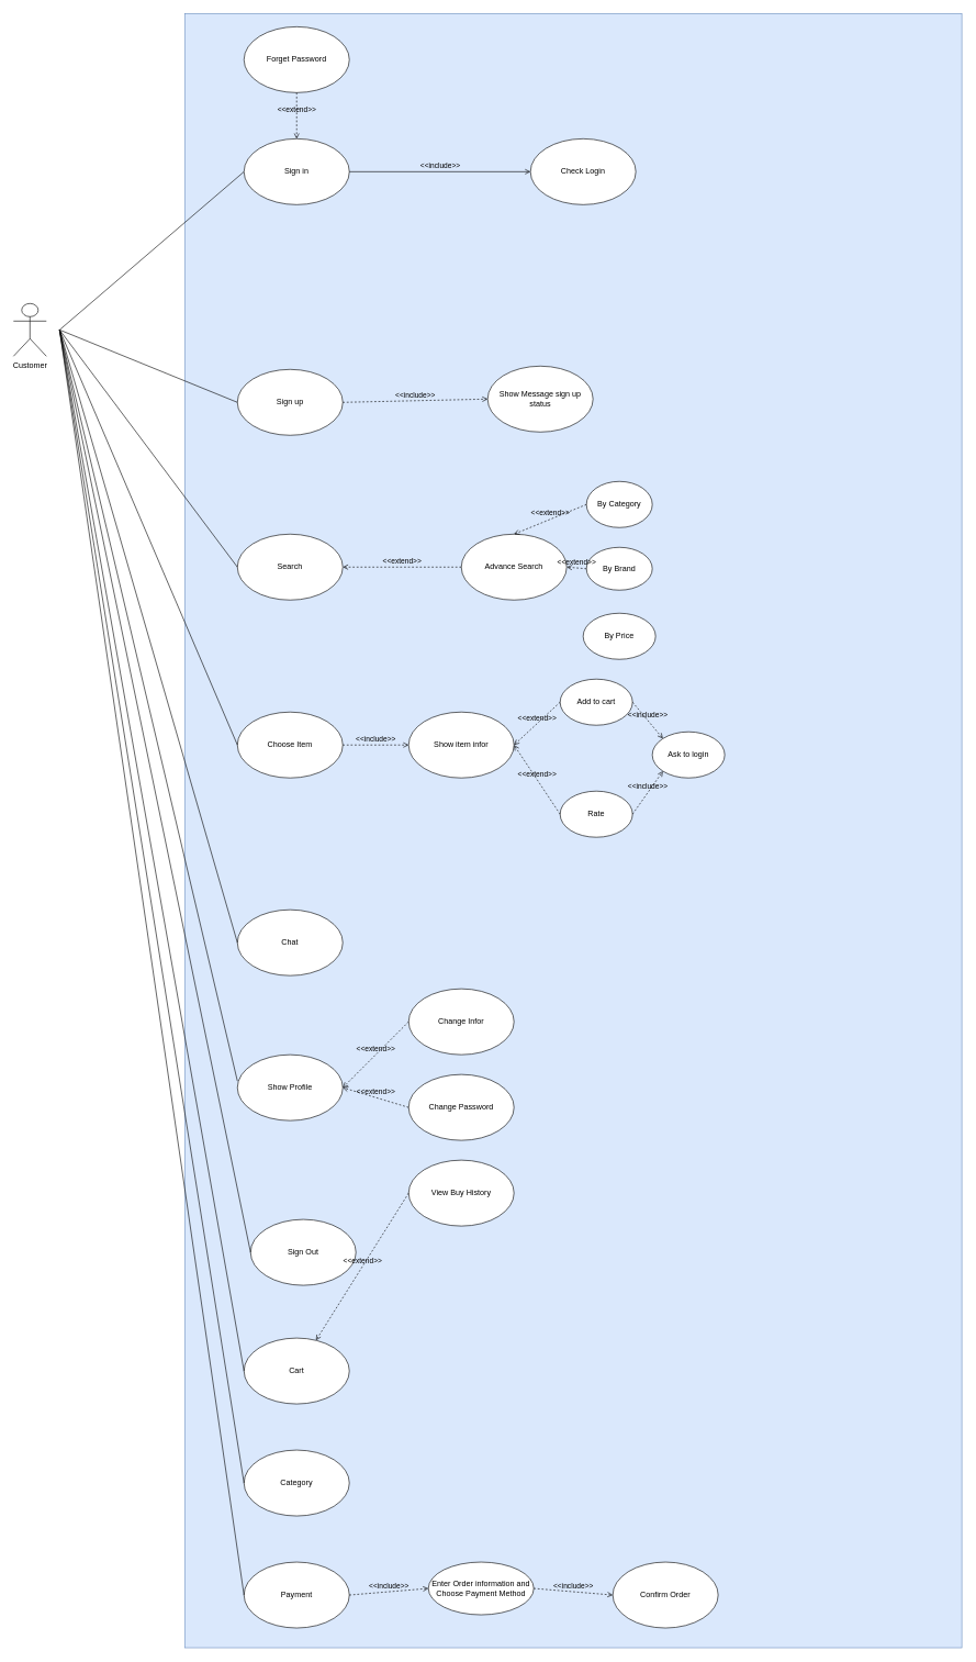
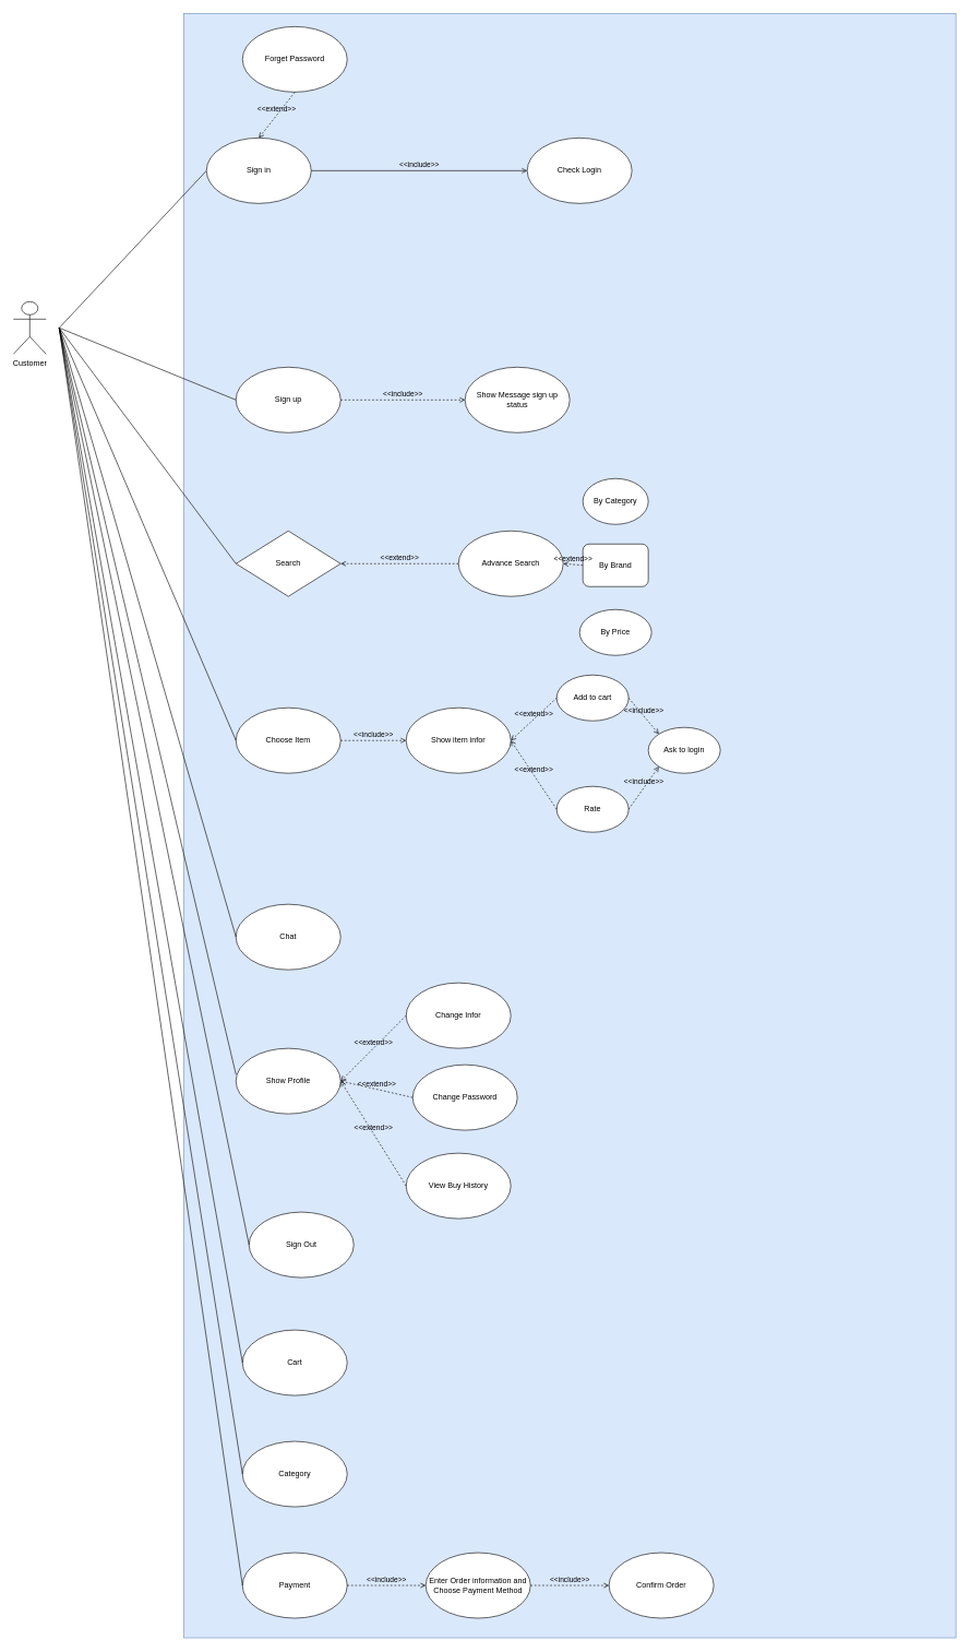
  <mxCell id="0" />
  <mxCell id="1" parent="0" />
  <mxCell id="2" value="" style="rounded=0;whiteSpace=wrap;html=1;strokeColor=#6c8ebf;fillColor=#dae8fc;" parent="1" vertex="1"><mxGeometry x="280" y="20" width="1180" height="2480" as="geometry" /></mxCell>
  <mxCell id="3" value="Customer" style="shape=umlActor;verticalLabelPosition=bottom;verticalAlign=top;html=1;" parent="1" vertex="1"><mxGeometry x="20" y="460" width="50" height="80" as="geometry" /></mxCell>
  <mxCell id="4" value="" style="endArrow=none;html=1;entryX=0;entryY=0.5;entryDx=0;entryDy=0;" parent="1" target="51" edge="1"><mxGeometry width="50" height="50" relative="1" as="geometry"><mxPoint x="90" y="500" as="sourcePoint" /><mxPoint x="370" y="310" as="targetPoint" /></mxGeometry></mxCell>
  <mxCell id="5" value="Sign up" style="ellipse;whiteSpace=wrap;html=1;" parent="1" vertex="1"><mxGeometry x="360" y="560" width="160" height="100" as="geometry" /></mxCell>
  <mxCell id="6" value="" style="endArrow=none;html=1;entryX=0;entryY=0.5;entryDx=0;entryDy=0;" parent="1" target="5" edge="1"><mxGeometry width="50" height="50" relative="1" as="geometry"><mxPoint x="90" y="500" as="sourcePoint" /><mxPoint x="370" y="510" as="targetPoint" /></mxGeometry></mxCell>
- <mxCell id="7" value="Search" style="ellipse;whiteSpace=wrap;html=1;" parent="1" vertex="1"><mxGeometry x="360" y="810" width="160" height="100" as="geometry" /></mxCell>
+ <mxCell id="7" value="Search" style="rhombus;whiteSpace=wrap;html=1;" parent="1" vertex="1"><mxGeometry x="360" y="810" width="160" height="100" as="geometry" /></mxCell>
  <mxCell id="8" value="Choose Item" style="ellipse;whiteSpace=wrap;html=1;" parent="1" vertex="1"><mxGeometry x="360" y="1080" width="160" height="100" as="geometry" /></mxCell>
  <mxCell id="9" value="Show Profile" style="ellipse;whiteSpace=wrap;html=1;" parent="1" vertex="1"><mxGeometry x="360" y="1600" width="160" height="100" as="geometry" /></mxCell>
  <mxCell id="10" value="Sign Out" style="ellipse;whiteSpace=wrap;html=1;" parent="1" vertex="1"><mxGeometry x="380" y="1850" width="160" height="100" as="geometry" /></mxCell>
- <mxCell id="11" value="Show Message sign up status" style="ellipse;whiteSpace=wrap;html=1;" parent="1" vertex="1"><mxGeometry x="740" y="555" width="160" height="100" as="geometry" /></mxCell>
+ <mxCell id="11" value="Show Message sign up status" style="ellipse;whiteSpace=wrap;html=1;" parent="1" vertex="1"><mxGeometry x="710" y="560" width="160" height="100" as="geometry" /></mxCell>
  <mxCell id="12" value="&amp;lt;&amp;lt;include&amp;gt;&amp;gt;" style="html=1;verticalAlign=bottom;labelBackgroundColor=none;endArrow=open;endFill=0;dashed=1;exitX=1;exitY=0.5;exitDx=0;exitDy=0;entryX=0;entryY=0.5;entryDx=0;entryDy=0;" parent="1" source="5" target="11" edge="1"><mxGeometry width="160" relative="1" as="geometry"><mxPoint x="530" y="350" as="sourcePoint" /><mxPoint x="720" y="350" as="targetPoint" /></mxGeometry></mxCell>
  <mxCell id="13" value="Advance Search" style="ellipse;whiteSpace=wrap;html=1;" parent="1" vertex="1"><mxGeometry x="700" y="810" width="160" height="100" as="geometry" /></mxCell>
  <mxCell id="14" value="&amp;lt;&amp;lt;extend&amp;gt;&amp;gt;" style="html=1;verticalAlign=bottom;labelBackgroundColor=none;endArrow=open;endFill=0;dashed=1;exitX=0;exitY=0.5;exitDx=0;exitDy=0;entryX=1;entryY=0.5;entryDx=0;entryDy=0;" parent="1" source="13" target="7" edge="1"><mxGeometry width="160" relative="1" as="geometry"><mxPoint x="450" y="540" as="sourcePoint" /><mxPoint x="450" y="570" as="targetPoint" /></mxGeometry></mxCell>
  <mxCell id="15" value="By Category" style="ellipse;whiteSpace=wrap;html=1;" parent="1" vertex="1"><mxGeometry x="890" y="730" width="100" height="70" as="geometry" /></mxCell>
- <mxCell id="16" value="By Brand" style="ellipse;whiteSpace=wrap;html=1;" parent="1" vertex="1"><mxGeometry x="890" y="830" width="100" height="65" as="geometry" /></mxCell>
+ <mxCell id="16" value="By Brand" style="whiteSpace=wrap;html=1;rounded=1;" parent="1" vertex="1"><mxGeometry x="890" y="830" width="100" height="65" as="geometry" /></mxCell>
  <mxCell id="17" value="By Price" style="ellipse;whiteSpace=wrap;html=1;" parent="1" vertex="1"><mxGeometry x="885" y="930" width="110" height="70" as="geometry" /></mxCell>
- <mxCell id="18" value="&amp;lt;&amp;lt;extend&amp;gt;&amp;gt;" style="html=1;verticalAlign=bottom;labelBackgroundColor=none;endArrow=open;endFill=0;dashed=1;exitX=0;exitY=0.5;exitDx=0;exitDy=0;entryX=0.5;entryY=0;entryDx=0;entryDy=0;" parent="1" source="15" target="13" edge="1"><mxGeometry width="160" relative="1" as="geometry"><mxPoint x="710" y="870" as="sourcePoint" /><mxPoint x="530" y="870" as="targetPoint" /></mxGeometry></mxCell>
  <mxCell id="19" value="&amp;lt;&amp;lt;extend&amp;gt;&amp;gt;" style="html=1;verticalAlign=bottom;labelBackgroundColor=none;endArrow=open;endFill=0;dashed=1;exitX=0;exitY=0.5;exitDx=0;exitDy=0;" parent="1" source="16" edge="1"><mxGeometry width="160" relative="1" as="geometry"><mxPoint x="720" y="880" as="sourcePoint" /><mxPoint x="860" y="860" as="targetPoint" /></mxGeometry></mxCell>
  <mxCell id="20" value="" style="endArrow=none;html=1;entryX=0;entryY=0.5;entryDx=0;entryDy=0;" parent="1" target="7" edge="1"><mxGeometry width="50" height="50" relative="1" as="geometry"><mxPoint x="90" y="500" as="sourcePoint" /><mxPoint x="370" y="620" as="targetPoint" /></mxGeometry></mxCell>
  <mxCell id="21" value="Show item infor" style="ellipse;whiteSpace=wrap;html=1;" parent="1" vertex="1"><mxGeometry x="620" y="1080" width="160" height="100" as="geometry" /></mxCell>
  <mxCell id="22" value="Add to cart" style="ellipse;whiteSpace=wrap;html=1;" parent="1" vertex="1"><mxGeometry x="850" y="1030" width="110" height="70" as="geometry" /></mxCell>
  <mxCell id="23" value="Rate" style="ellipse;whiteSpace=wrap;html=1;" parent="1" vertex="1"><mxGeometry x="850" y="1200" width="110" height="70" as="geometry" /></mxCell>
  <mxCell id="24" value="&amp;lt;&amp;lt;extend&amp;gt;&amp;gt;" style="html=1;verticalAlign=bottom;labelBackgroundColor=none;endArrow=open;endFill=0;dashed=1;exitX=0;exitY=0.5;exitDx=0;exitDy=0;entryX=1;entryY=0.5;entryDx=0;entryDy=0;" parent="1" source="22" target="21" edge="1"><mxGeometry width="160" relative="1" as="geometry"><mxPoint x="710" y="870" as="sourcePoint" /><mxPoint x="530" y="870" as="targetPoint" /></mxGeometry></mxCell>
  <mxCell id="25" value="&amp;lt;&amp;lt;extend&amp;gt;&amp;gt;" style="html=1;verticalAlign=bottom;labelBackgroundColor=none;endArrow=open;endFill=0;dashed=1;exitX=0;exitY=0.5;exitDx=0;exitDy=0;" parent="1" source="23" edge="1"><mxGeometry width="160" relative="1" as="geometry"><mxPoint x="720" y="880" as="sourcePoint" /><mxPoint x="780" y="1130" as="targetPoint" /></mxGeometry></mxCell>
  <mxCell id="26" value="&amp;lt;&amp;lt;include&amp;gt;&amp;gt;" style="html=1;verticalAlign=bottom;labelBackgroundColor=none;endArrow=open;endFill=0;dashed=1;exitX=1;exitY=0.5;exitDx=0;exitDy=0;entryX=0;entryY=0.5;entryDx=0;entryDy=0;" parent="1" source="8" target="21" edge="1"><mxGeometry width="160" relative="1" as="geometry"><mxPoint x="530" y="350" as="sourcePoint" /><mxPoint x="720" y="350" as="targetPoint" /></mxGeometry></mxCell>
  <mxCell id="27" value="Ask to login" style="ellipse;whiteSpace=wrap;html=1;" parent="1" vertex="1"><mxGeometry x="990" y="1110" width="110" height="70" as="geometry" /></mxCell>
  <mxCell id="28" value="&amp;lt;&amp;lt;include&amp;gt;&amp;gt;" style="html=1;verticalAlign=bottom;labelBackgroundColor=none;endArrow=open;endFill=0;dashed=1;exitX=1;exitY=0.5;exitDx=0;exitDy=0;entryX=0;entryY=0;entryDx=0;entryDy=0;" parent="1" source="22" target="27" edge="1"><mxGeometry width="160" relative="1" as="geometry"><mxPoint x="530" y="1140" as="sourcePoint" /><mxPoint x="630" y="1140" as="targetPoint" /></mxGeometry></mxCell>
  <mxCell id="29" value="&amp;lt;&amp;lt;include&amp;gt;&amp;gt;" style="html=1;verticalAlign=bottom;labelBackgroundColor=none;endArrow=open;endFill=0;dashed=1;exitX=1;exitY=0.5;exitDx=0;exitDy=0;entryX=0;entryY=1;entryDx=0;entryDy=0;" parent="1" source="23" target="27" edge="1"><mxGeometry width="160" relative="1" as="geometry"><mxPoint x="530" y="1140" as="sourcePoint" /><mxPoint x="630" y="1140" as="targetPoint" /></mxGeometry></mxCell>
  <mxCell id="30" value="Chat" style="ellipse;whiteSpace=wrap;html=1;" parent="1" vertex="1"><mxGeometry x="360" y="1380" width="160" height="100" as="geometry" /></mxCell>
  <mxCell id="31" value="Change Infor" style="ellipse;whiteSpace=wrap;html=1;" parent="1" vertex="1"><mxGeometry x="620" y="1500" width="160" height="100" as="geometry" /></mxCell>
- <mxCell id="32" value="Change Password" style="ellipse;whiteSpace=wrap;html=1;" parent="1" vertex="1"><mxGeometry x="620" y="1630" width="160" height="100" as="geometry" /></mxCell>
+ <mxCell id="32" value="Change Password" style="ellipse;whiteSpace=wrap;html=1;" parent="1" vertex="1"><mxGeometry x="630" y="1625" width="160" height="100" as="geometry" /></mxCell>
  <mxCell id="33" value="View Buy History" style="ellipse;whiteSpace=wrap;html=1;" parent="1" vertex="1"><mxGeometry x="620" y="1760" width="160" height="100" as="geometry" /></mxCell>
  <mxCell id="34" value="&amp;lt;&amp;lt;extend&amp;gt;&amp;gt;" style="html=1;verticalAlign=bottom;labelBackgroundColor=none;endArrow=open;endFill=0;dashed=1;exitX=0;exitY=0.5;exitDx=0;exitDy=0;entryX=1;entryY=0.5;entryDx=0;entryDy=0;" parent="1" source="31" target="9" edge="1"><mxGeometry width="160" relative="1" as="geometry"><mxPoint x="530" y="1420" as="sourcePoint" /><mxPoint x="630" y="1420" as="targetPoint" /></mxGeometry></mxCell>
  <mxCell id="35" value="&amp;lt;&amp;lt;extend&amp;gt;&amp;gt;" style="html=1;verticalAlign=bottom;labelBackgroundColor=none;endArrow=open;endFill=0;dashed=1;exitX=0;exitY=0.5;exitDx=0;exitDy=0;" parent="1" source="32" edge="1"><mxGeometry width="160" relative="1" as="geometry"><mxPoint x="540" y="1430" as="sourcePoint" /><mxPoint x="520" y="1650" as="targetPoint" /></mxGeometry></mxCell>
- <mxCell id="36" value="&amp;lt;&amp;lt;extend&amp;gt;&amp;gt;" style="html=1;verticalAlign=bottom;labelBackgroundColor=none;endArrow=open;endFill=0;dashed=1;exitX=0;exitY=0.5;exitDx=0;exitDy=0;" parent="1" source="33" target="41" edge="1"><mxGeometry width="160" relative="1" as="geometry"><mxPoint x="550" y="1440" as="sourcePoint" /><mxPoint x="650" y="1440" as="targetPoint" /></mxGeometry></mxCell>
+ <mxCell id="36" value="&amp;lt;&amp;lt;extend&amp;gt;&amp;gt;" style="html=1;verticalAlign=bottom;labelBackgroundColor=none;endArrow=open;endFill=0;dashed=1;exitX=0;exitY=0.5;exitDx=0;exitDy=0;entryX=1;entryY=0.5;entryDx=0;entryDy=0;" parent="1" source="33" target="9" edge="1"><mxGeometry width="160" relative="1" as="geometry"><mxPoint x="550" y="1440" as="sourcePoint" /><mxPoint x="650" y="1440" as="targetPoint" /></mxGeometry></mxCell>
  <mxCell id="37" value="" style="endArrow=none;html=1;entryX=0;entryY=0.5;entryDx=0;entryDy=0;" parent="1" target="8" edge="1"><mxGeometry width="50" height="50" relative="1" as="geometry"><mxPoint x="90" y="500" as="sourcePoint" /><mxPoint x="370" y="870" as="targetPoint" /></mxGeometry></mxCell>
  <mxCell id="38" value="" style="endArrow=none;html=1;entryX=0;entryY=0.5;entryDx=0;entryDy=0;" parent="1" target="30" edge="1"><mxGeometry width="50" height="50" relative="1" as="geometry"><mxPoint x="90" y="500" as="sourcePoint" /><mxPoint x="360" y="1410" as="targetPoint" /></mxGeometry></mxCell>
  <mxCell id="39" value="" style="endArrow=none;html=1;" parent="1" edge="1"><mxGeometry width="50" height="50" relative="1" as="geometry"><mxPoint x="90" y="500" as="sourcePoint" /><mxPoint x="360" y="1640" as="targetPoint" /></mxGeometry></mxCell>
  <mxCell id="40" value="" style="endArrow=none;html=1;entryX=0;entryY=0.5;entryDx=0;entryDy=0;" parent="1" target="10" edge="1"><mxGeometry width="50" height="50" relative="1" as="geometry"><mxPoint x="90" y="500" as="sourcePoint" /><mxPoint x="400" y="900" as="targetPoint" /></mxGeometry></mxCell>
  <mxCell id="41" value="Cart" style="ellipse;whiteSpace=wrap;html=1;" parent="1" vertex="1"><mxGeometry x="370" y="2030" width="160" height="100" as="geometry" /></mxCell>
  <mxCell id="42" value="" style="endArrow=none;html=1;entryX=0;entryY=0.5;entryDx=0;entryDy=0;" parent="1" target="41" edge="1"><mxGeometry width="50" height="50" relative="1" as="geometry"><mxPoint x="90" y="500" as="sourcePoint" /><mxPoint x="610" y="540" as="targetPoint" /></mxGeometry></mxCell>
  <mxCell id="43" value="Category" style="ellipse;whiteSpace=wrap;html=1;" parent="1" vertex="1"><mxGeometry x="370" y="2200" width="160" height="100" as="geometry" /></mxCell>
  <mxCell id="44" value="Payment" style="ellipse;whiteSpace=wrap;html=1;" parent="1" vertex="1"><mxGeometry x="370" y="2370" width="160" height="100" as="geometry" /></mxCell>
  <mxCell id="45" value="&amp;lt;&amp;lt;include&amp;gt;&amp;gt;" style="html=1;verticalAlign=bottom;labelBackgroundColor=none;endArrow=open;endFill=0;dashed=1;exitX=1;exitY=0.5;exitDx=0;exitDy=0;entryX=0;entryY=0.5;entryDx=0;entryDy=0;" parent="1" source="44" target="46" edge="1"><mxGeometry width="160" relative="1" as="geometry"><mxPoint x="540" y="2419.5" as="sourcePoint" /><mxPoint x="640" y="2419.5" as="targetPoint" /></mxGeometry></mxCell>
- <mxCell id="46" value="Enter Order information and Choose Payment Method" style="ellipse;whiteSpace=wrap;html=1;" parent="1" vertex="1"><mxGeometry x="650" y="2370" width="160" height="80" as="geometry" /></mxCell>
+ <mxCell id="46" value="Enter Order information and Choose Payment Method" style="ellipse;whiteSpace=wrap;html=1;" parent="1" vertex="1"><mxGeometry x="650" y="2370" width="160" height="100" as="geometry" /></mxCell>
  <mxCell id="47" value="&amp;lt;&amp;lt;include&amp;gt;&amp;gt;" style="html=1;verticalAlign=bottom;labelBackgroundColor=none;endArrow=open;endFill=0;dashed=1;exitX=1;exitY=0.5;exitDx=0;exitDy=0;entryX=0;entryY=0.5;entryDx=0;entryDy=0;" parent="1" source="46" target="48" edge="1"><mxGeometry width="160" relative="1" as="geometry"><mxPoint x="1125" y="2420" as="sourcePoint" /><mxPoint x="960" y="2430" as="targetPoint" /></mxGeometry></mxCell>
  <mxCell id="48" value="Confirm Order" style="ellipse;whiteSpace=wrap;html=1;" parent="1" vertex="1"><mxGeometry x="930" y="2370" width="160" height="100" as="geometry" /></mxCell>
  <mxCell id="49" value="" style="endArrow=none;html=1;entryX=0;entryY=0.5;entryDx=0;entryDy=0;" parent="1" target="43" edge="1"><mxGeometry width="50" height="50" relative="1" as="geometry"><mxPoint x="90" y="500" as="sourcePoint" /><mxPoint x="380" y="2090" as="targetPoint" /></mxGeometry></mxCell>
  <mxCell id="50" value="" style="endArrow=none;html=1;entryX=0;entryY=0.5;entryDx=0;entryDy=0;" parent="1" target="44" edge="1"><mxGeometry width="50" height="50" relative="1" as="geometry"><mxPoint x="90" y="500" as="sourcePoint" /><mxPoint x="380" y="2260" as="targetPoint" /></mxGeometry></mxCell>
- <mxCell id="51" value="Sign in" style="ellipse;whiteSpace=wrap;html=1;" parent="1" vertex="1"><mxGeometry x="370" y="210" width="160" height="100" as="geometry" /></mxCell>
+ <mxCell id="51" value="Sign in" style="ellipse;whiteSpace=wrap;html=1;" parent="1" vertex="1"><mxGeometry x="315" y="210" width="160" height="100" as="geometry" /></mxCell>
  <mxCell id="52" value="Check Login" style="ellipse;whiteSpace=wrap;html=1;" parent="1" vertex="1"><mxGeometry x="805" y="210" width="160" height="100" as="geometry" /></mxCell>
  <mxCell id="53" value="Forget Password" style="ellipse;whiteSpace=wrap;html=1;" parent="1" vertex="1"><mxGeometry x="370" y="40" width="160" height="100" as="geometry" /></mxCell>
  <mxCell id="54" value="&amp;lt;&amp;lt;include&amp;gt;&amp;gt;" style="html=1;verticalAlign=bottom;labelBackgroundColor=none;endArrow=open;endFill=0;dashed=0;exitX=1;exitY=0.5;exitDx=0;exitDy=0;entryX=0;entryY=0.5;entryDx=0;entryDy=0;" parent="1" source="51" target="52" edge="1"><mxGeometry width="160" relative="1" as="geometry"><mxPoint x="736.569" y="175.355" as="sourcePoint" /><mxPoint x="815" y="270" as="targetPoint" /></mxGeometry></mxCell>
  <mxCell id="55" value="&amp;lt;&amp;lt;extend&amp;gt;&amp;gt;" style="html=1;verticalAlign=bottom;labelBackgroundColor=none;endArrow=open;endFill=0;dashed=1;exitX=0.5;exitY=1;exitDx=0;exitDy=0;entryX=0.5;entryY=0;entryDx=0;entryDy=0;" parent="1" source="53" target="51" edge="1"><mxGeometry width="160" relative="1" as="geometry"><mxPoint x="623.431" y="175.355" as="sourcePoint" /><mxPoint x="540" y="270" as="targetPoint" /></mxGeometry></mxCell>
